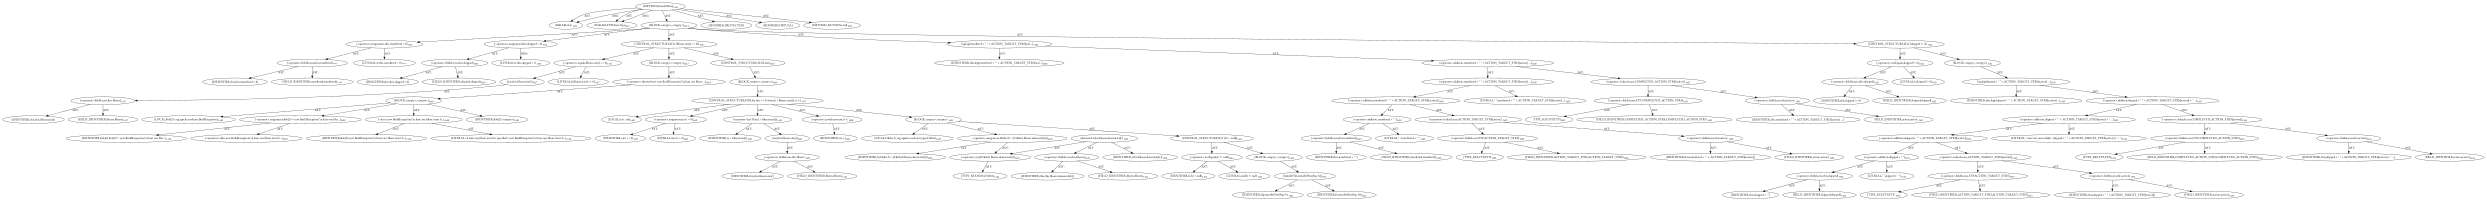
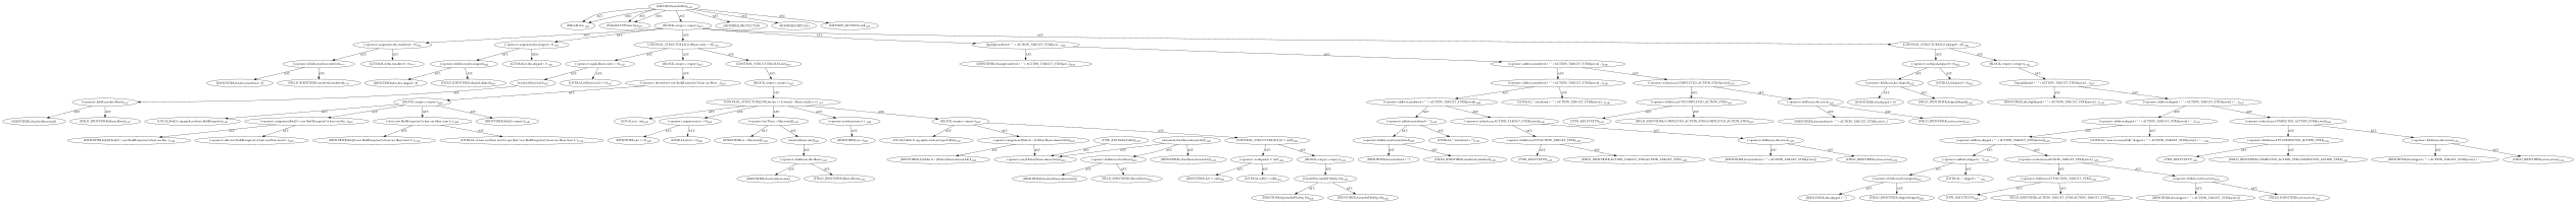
  digraph {
    fontname="EB Garamond"
    node [fontname="EB Garamond"]
    edge [fontname="EB Garamond"]
    n1 [label=<(METHOD,transferFiles)<SUB>1412</SUB>>]
    n2 [label=<(PARAM,this)<SUB>1412</SUB>>]
    n3 [label=<(PARAM,FTPClient ftp)<SUB>1412</SUB>>]
    n4 [label=<(BLOCK,&lt;empty&gt;,&lt;empty&gt;)<SUB>1413</SUB>>]
    n5 [label=<(MODIFIER,PROTECTED)>]
    n6 [label=<(MODIFIER,VIRTUAL)>]
    n7 [label=<(METHOD_RETURN,void)<SUB>1412</SUB>>]
    n8 [label=<(&lt;operator&gt;.assignment,this.transferred = 0)<SUB>1414</SUB>>]
    n9 [label=<(&lt;operator&gt;.assignment,this.skipped = 0)<SUB>1415</SUB>>]
    n10 [label=<(CONTROL_STRUCTURE,IF,if (filesets.size() == 0))<SUB>1417</SUB>>]
    n11 [label=<(log,log(transferred + &quot; &quot; + ACTION_TARGET_STRS[acti...)<SUB>1430</SUB>>]
    n12 [label=<(CONTROL_STRUCTURE,IF,if (skipped != 0))<SUB>1432</SUB>>]
    n13 [label=<(&lt;operator&gt;.fieldAccess,this.transferred)<SUB>1414</SUB>>]
    n14 [label=<(LITERAL,0,this.transferred = 0)<SUB>1414</SUB>>]
    n15 [label=<(&lt;operator&gt;.fieldAccess,this.skipped)<SUB>1415</SUB>>]
    n16 [label=<(LITERAL,0,this.skipped = 0)<SUB>1415</SUB>>]
    n17 [label=<(&lt;operator&gt;.equals,filesets.size() == 0)<SUB>1417</SUB>>]
    n18 [label=<(BLOCK,&lt;empty&gt;,&lt;empty&gt;)<SUB>1417</SUB>>]
    n19 [label=<(CONTROL_STRUCTURE,ELSE,else)<SUB>1419</SUB>>]
    n20 [label=<(IDENTIFIER,this,log(transferred + &quot; &quot; + ACTION_TARGET_STRS[acti...)<SUB>1430</SUB>>]
    n21 [label=<(&lt;operator&gt;.addition,transferred + &quot; &quot; + ACTION_TARGET_STRS[action] ...)<SUB>1430</SUB>>]
    n22 [label=<(&lt;operator&gt;.notEquals,skipped != 0)<SUB>1432</SUB>>]
    n23 [label=<(BLOCK,&lt;empty&gt;,&lt;empty&gt;)<SUB>1432</SUB>>]
    n24 [label=<(IDENTIFIER,this,this.transferred = 0)>]
    n25 [label=<(FIELD_IDENTIFIER,transferred,transferred)<SUB>1414</SUB>>]
    n26 [label=<(IDENTIFIER,this,this.skipped = 0)>]
    n27 [label=<(FIELD_IDENTIFIER,skipped,skipped)<SUB>1415</SUB>>]
    n28 [label=<(size,this.filesets.size())<SUB>1417</SUB>>]
    n29 [label=<(LITERAL,0,filesets.size() == 0)<SUB>1417</SUB>>]
    n30 [label=<(&lt;operator&gt;.throw,throw new BuildException(&quot;at least one fileset ...)<SUB>1418</SUB>>]
    n31 [label=<(BLOCK,&lt;empty&gt;,&lt;empty&gt;)<SUB>1419</SUB>>]
    n32 [label=<(&lt;operator&gt;.fieldAccess,this.filesets)<SUB>1417</SUB>>]
    n33 [label=<(IDENTIFIER,this,this.filesets.size())>]
    n34 [label=<(FIELD_IDENTIFIER,filesets,filesets)<SUB>1417</SUB>>]
    n35 [label=<(BLOCK,&lt;empty&gt;,&lt;empty&gt;)<SUB>1418</SUB>>]
    n36 [label=<(LOCAL,$obj25: org.apache.tools.ant.BuildException)<SUB>1418</SUB>>]
    n37 [label=<(&lt;operator&gt;.assignment,$obj25 = new BuildException(&quot;at least one files...)<SUB>1418</SUB>>]
    n38 [label=<(&lt;init&gt;,new BuildException(&quot;at least one fileset must b...)<SUB>1418</SUB>>]
    n39 [label=<(IDENTIFIER,$obj25,&lt;empty&gt;)<SUB>1418</SUB>>]
    n40 [label=<(IDENTIFIER,$obj25,$obj25 = new BuildException(&quot;at least one files...)<SUB>1418</SUB>>]
    n41 [label=<(&lt;operator&gt;.alloc,new BuildException(&quot;at least one fileset must b...)<SUB>1418</SUB>>]
    n42 [label=<(IDENTIFIER,$obj25,new BuildException(&quot;at least one fileset must b...)<SUB>1418</SUB>>]
    n43 [label=<(LITERAL,&quot;at least one fileset must be specified.&quot;,new BuildException(&quot;at least one fileset must b...)<SUB>1418</SUB>>]
    n44 [label=<(CONTROL_STRUCTURE,FOR,for (int i = 0; Some(i &lt; filesets.size()); i++))<SUB>1421</SUB>>]
    n45 [label=<(LOCAL,int i: int)<SUB>1421</SUB>>]
    n46 [label=<(&lt;operator&gt;.assignment,int i = 0)<SUB>1421</SUB>>]
    n47 [label=<(&lt;operator&gt;.lessThan,i &lt; filesets.size())<SUB>1421</SUB>>]
    n48 [label=<(&lt;operator&gt;.postIncrement,i++)<SUB>1428</SUB>>]
    n49 [label=<(BLOCK,&lt;empty&gt;,&lt;empty&gt;)<SUB>1421</SUB>>]
    n50 [label=<(IDENTIFIER,i,int i = 0)<SUB>1421</SUB>>]
    n51 [label=<(LITERAL,0,int i = 0)<SUB>1421</SUB>>]
    n52 [label=<(IDENTIFIER,i,i &lt; filesets.size())<SUB>1421</SUB>>]
    n53 [label=<(size,this.filesets.size())<SUB>1421</SUB>>]
    n54 [label=<(IDENTIFIER,i,i++)<SUB>1421</SUB>>]
    n55 [label=<(LOCAL,FileSet fs: org.apache.tools.ant.types.FileSet)<SUB>1422</SUB>>]
    n56 [label=<(&lt;operator&gt;.assignment,FileSet fs = (FileSet) filesets.elementAt(i))<SUB>1422</SUB>>]
    n57 [label=<(CONTROL_STRUCTURE,IF,if (fs != null))<SUB>1424</SUB>>]
    n58 [label=<(&lt;operator&gt;.fieldAccess,this.filesets)<SUB>1421</SUB>>]
    n59 [label=<(IDENTIFIER,this,this.filesets.size())>]
    n60 [label=<(FIELD_IDENTIFIER,filesets,filesets)<SUB>1421</SUB>>]
    n61 [label=<(IDENTIFIER,fs,FileSet fs = (FileSet) filesets.elementAt(i))<SUB>1422</SUB>>]
    n62 [label=<(&lt;operator&gt;.cast,(FileSet) filesets.elementAt(i))<SUB>1422</SUB>>]
    n63 [label=<(&lt;operator&gt;.notEquals,fs != null)<SUB>1424</SUB>>]
    n64 [label=<(BLOCK,&lt;empty&gt;,&lt;empty&gt;)<SUB>1424</SUB>>]
    n65 [label=<(TYPE_REF,FileSet,FileSet)<SUB>1422</SUB>>]
    n66 [label=<(elementAt,this.filesets.elementAt(i))<SUB>1422</SUB>>]
    n67 [label=<(&lt;operator&gt;.fieldAccess,this.filesets)<SUB>1422</SUB>>]
    n68 [label=<(IDENTIFIER,i,this.filesets.elementAt(i))<SUB>1422</SUB>>]
    n69 [label=<(IDENTIFIER,this,this.filesets.elementAt(i))>]
    n70 [label=<(FIELD_IDENTIFIER,filesets,filesets)<SUB>1422</SUB>>]
    n71 [label=<(IDENTIFIER,fs,fs != null)<SUB>1424</SUB>>]
    n72 [label=<(LITERAL,null,fs != null)<SUB>1424</SUB>>]
    n73 [label=<(transferFiles,transferFiles(ftp, fs))<SUB>1425</SUB>>]
    n74 [label=<(IDENTIFIER,ftp,transferFiles(ftp, fs))<SUB>1425</SUB>>]
    n75 [label=<(IDENTIFIER,fs,transferFiles(ftp, fs))<SUB>1425</SUB>>]
    n76 [label=<(&lt;operator&gt;.addition,transferred + &quot; &quot; + ACTION_TARGET_STRS[action] ...)<SUB>1430</SUB>>]
    n77 [label=<(&lt;operator&gt;.indexAccess,COMPLETED_ACTION_STRS[action])<SUB>1431</SUB>>]
    n78 [label=<(&lt;operator&gt;.addition,transferred + &quot; &quot; + ACTION_TARGET_STRS[action])<SUB>1430</SUB>>]
    n79 [label=<(LITERAL,&quot; &quot;,transferred + &quot; &quot; + ACTION_TARGET_STRS[action] ...)<SUB>1430</SUB>>]
    n80 [label=<(&lt;operator&gt;.fieldAccess,FTP.COMPLETED_ACTION_STRS)<SUB>1431</SUB>>]
    n81 [label=<(&lt;operator&gt;.fieldAccess,this.action)<SUB>1431</SUB>>]
    n82 [label=<(&lt;operator&gt;.addition,transferred + &quot; &quot;)<SUB>1430</SUB>>]
    n83 [label=<(&lt;operator&gt;.indexAccess,ACTION_TARGET_STRS[action])<SUB>1430</SUB>>]
    n84 [label=<(&lt;operator&gt;.fieldAccess,this.transferred)<SUB>1430</SUB>>]
    n85 [label=<(LITERAL,&quot; &quot;,transferred + &quot; &quot;)<SUB>1430</SUB>>]
    n86 [label=<(&lt;operator&gt;.fieldAccess,FTP.ACTION_TARGET_STRS)<SUB>1430</SUB>>]
    n87 [label=<(&lt;operator&gt;.fieldAccess,this.action)<SUB>1430</SUB>>]
    n88 [label=<(IDENTIFIER,this,transferred + &quot; &quot;)>]
    n89 [label=<(FIELD_IDENTIFIER,transferred,transferred)<SUB>1430</SUB>>]
    n90 [label=<(TYPE_REF,FTP,FTP)<SUB>1430</SUB>>]
    n91 [label=<(FIELD_IDENTIFIER,ACTION_TARGET_STRS,ACTION_TARGET_STRS)<SUB>1430</SUB>>]
    n92 [label=<(IDENTIFIER,this,transferred + &quot; &quot; + ACTION_TARGET_STRS[action])>]
    n93 [label=<(FIELD_IDENTIFIER,action,action)<SUB>1430</SUB>>]
    n94 [label=<(TYPE_REF,FTP,FTP)<SUB>1431</SUB>>]
    n95 [label=<(FIELD_IDENTIFIER,COMPLETED_ACTION_STRS,COMPLETED_ACTION_STRS)<SUB>1431</SUB>>]
    n96 [label=<(IDENTIFIER,this,transferred + &quot; &quot; + ACTION_TARGET_STRS[action] ...)>]
    n97 [label=<(FIELD_IDENTIFIER,action,action)<SUB>1431</SUB>>]
    n98 [label=<(&lt;operator&gt;.fieldAccess,this.skipped)<SUB>1432</SUB>>]
    n99 [label=<(LITERAL,0,skipped != 0)<SUB>1432</SUB>>]
    n100 [label=<(log,log(skipped + &quot; &quot; + ACTION_TARGET_STRS[action] ...)<SUB>1433</SUB>>]
    n101 [label=<(IDENTIFIER,this,skipped != 0)>]
    n102 [label=<(FIELD_IDENTIFIER,skipped,skipped)<SUB>1432</SUB>>]
    n103 [label=<(IDENTIFIER,this,log(skipped + &quot; &quot; + ACTION_TARGET_STRS[action] ...)<SUB>1433</SUB>>]
    n104 [label=<(&lt;operator&gt;.addition,skipped + &quot; &quot; + ACTION_TARGET_STRS[action] + &quot; ...)<SUB>1433</SUB>>]
    n105 [label=<(&lt;operator&gt;.addition,skipped + &quot; &quot; + ACTION_TARGET_STRS[action] + &quot; ...)<SUB>1433</SUB>>]
    n106 [label=<(&lt;operator&gt;.indexAccess,COMPLETED_ACTION_STRS[action])<SUB>1434</SUB>>]
    n107 [label=<(&lt;operator&gt;.addition,skipped + &quot; &quot; + ACTION_TARGET_STRS[action])<SUB>1433</SUB>>]
    n108 [label=<(LITERAL,&quot; were not successfully &quot;,skipped + &quot; &quot; + ACTION_TARGET_STRS[action] + &quot; ...)<SUB>1434</SUB>>]
    n109 [label=<(&lt;operator&gt;.fieldAccess,FTP.COMPLETED_ACTION_STRS)<SUB>1434</SUB>>]
    n110 [label=<(&lt;operator&gt;.fieldAccess,this.action)<SUB>1434</SUB>>]
    n111 [label=<(&lt;operator&gt;.addition,skipped + &quot; &quot;)<SUB>1433</SUB>>]
    n112 [label=<(&lt;operator&gt;.indexAccess,ACTION_TARGET_STRS[action])<SUB>1433</SUB>>]
    n113 [label=<(&lt;operator&gt;.fieldAccess,this.skipped)<SUB>1433</SUB>>]
    n114 [label=<(LITERAL,&quot; &quot;,skipped + &quot; &quot;)<SUB>1433</SUB>>]
    n115 [label=<(&lt;operator&gt;.fieldAccess,FTP.ACTION_TARGET_STRS)<SUB>1433</SUB>>]
    n116 [label=<(&lt;operator&gt;.fieldAccess,this.action)<SUB>1433</SUB>>]
    n117 [label=<(IDENTIFIER,this,skipped + &quot; &quot;)>]
    n118 [label=<(FIELD_IDENTIFIER,skipped,skipped)<SUB>1433</SUB>>]
    n119 [label=<(TYPE_REF,FTP,FTP)<SUB>1433</SUB>>]
    n120 [label=<(FIELD_IDENTIFIER,ACTION_TARGET_STRS,ACTION_TARGET_STRS)<SUB>1433</SUB>>]
    n121 [label=<(IDENTIFIER,this,skipped + &quot; &quot; + ACTION_TARGET_STRS[action])>]
    n122 [label=<(FIELD_IDENTIFIER,action,action)<SUB>1433</SUB>>]
    n123 [label=<(TYPE_REF,FTP,FTP)<SUB>1434</SUB>>]
    n124 [label=<(FIELD_IDENTIFIER,COMPLETED_ACTION_STRS,COMPLETED_ACTION_STRS)<SUB>1434</SUB>>]
    n125 [label=<(IDENTIFIER,this,skipped + &quot; &quot; + ACTION_TARGET_STRS[action] + &quot; ...)>]
    n126 [label=<(FIELD_IDENTIFIER,action,action)<SUB>1434</SUB>>]
    n1 -> n2 [label="AST: "]
    n1 -> n2 [label="DDG: "]
    n1 -> n3 [label="AST: "]
    n1 -> n3 [label="DDG: "]
    n1 -> n4 [label="AST: "]
    n1 -> n5 [label="AST: "]
    n1 -> n6 [label="AST: "]
    n1 -> n7 [label="AST: "]
    n4 -> n8 [label="AST: "]
    n4 -> n9 [label="AST: "]
    n4 -> n10 [label="AST: "]
    n4 -> n11 [label="AST: "]
    n4 -> n12 [label="AST: "]
    n8 -> n13 [label="AST: "]
    n8 -> n14 [label="AST: "]
    n9 -> n15 [label="AST: "]
    n9 -> n16 [label="DDG: "]
    n10 -> n17 [label="AST: "]
    n10 -> n18 [label="AST: "]
    n10 -> n19 [label="AST: "]
    n11 -> n20 [label="AST: "]
    n11 -> n21 [label="AST: "]
    n12 -> n22 [label="AST: "]
    n12 -> n23 [label="AST: "]
    n13 -> n24 [label="AST: "]
    n13 -> n25 [label="AST: "]
    n15 -> n26 [label="AST: "]
    n15 -> n27 [label="AST: "]
    n17 -> n28 [label="AST: "]
    n17 -> n29 [label="AST: "]
    n18 -> n30 [label="AST: "]
    n19 -> n31 [label="AST: "]
    n21 -> n76 [label="AST: "]
    n21 -> n77 [label="AST: "]
    n22 -> n98 [label="AST: "]
    n22 -> n99 [label="AST: "]
    n23 -> n100 [label="AST: "]
    n28 -> n32 [label="AST: "]
    n30 -> n35 [label="AST: "]
    n31 -> n44 [label="AST: "]
    n32 -> n33 [label="AST: "]
    n32 -> n34 [label="AST: "]
    n35 -> n36 [label="AST: "]
    n35 -> n37 [label="AST: "]
    n35 -> n38 [label="AST: "]
    n35 -> n39 [label="AST: "]
    n37 -> n40 [label="AST: "]
    n37 -> n41 [label="AST: "]
    n38 -> n42 [label="AST: "]
    n38 -> n43 [label="AST: "]
    n44 -> n45 [label="AST: "]
    n44 -> n46 [label="AST: "]
    n44 -> n47 [label="AST: "]
    n44 -> n48 [label="AST: "]
    n44 -> n49 [label="AST: "]
    n46 -> n50 [label="AST: "]
    n46 -> n51 [label="AST: "]
    n47 -> n52 [label="AST: "]
    n47 -> n53 [label="AST: "]
    n48 -> n54 [label="AST: "]
    n49 -> n55 [label="AST: "]
    n49 -> n56 [label="AST: "]
    n49 -> n57 [label="AST: "]
    n53 -> n58 [label="AST: "]
    n56 -> n61 [label="AST: "]
    n56 -> n62 [label="AST: "]
    n57 -> n63 [label="AST: "]
    n57 -> n64 [label="AST: "]
    n58 -> n59 [label="AST: "]
    n58 -> n60 [label="AST: "]
-   n62 -> n65 [label="AST: "]
+   n65 -> n62 [label="AST: "]
    n63 -> n71 [label="AST: "]
    n63 -> n72 [label="AST: "]
    n64 -> n73 [label="AST: "]
    n66 -> n62 [label="AST: "]
    n66 -> n67 [label="AST: "]
    n66 -> n68 [label="AST: "]
    n67 -> n69 [label="AST: "]
    n67 -> n70 [label="AST: "]
    n73 -> n74 [label="AST: "]
    n73 -> n75 [label="AST: "]
    n76 -> n78 [label="AST: "]
    n76 -> n79 [label="AST: "]
    n77 -> n80 [label="AST: "]
    n77 -> n81 [label="AST: "]
    n78 -> n82 [label="AST: "]
    n78 -> n83 [label="AST: "]
    n80 -> n94 [label="AST: "]
    n80 -> n95 [label="AST: "]
    n81 -> n96 [label="AST: "]
    n81 -> n97 [label="AST: "]
    n82 -> n84 [label="AST: "]
    n82 -> n85 [label="AST: "]
    n83 -> n86 [label="AST: "]
    n83 -> n87 [label="AST: "]
    n84 -> n88 [label="AST: "]
    n84 -> n89 [label="AST: "]
    n86 -> n90 [label="AST: "]
    n86 -> n91 [label="AST: "]
    n87 -> n92 [label="AST: "]
    n87 -> n93 [label="AST: "]
    n98 -> n101 [label="AST: "]
    n98 -> n102 [label="AST: "]
    n100 -> n103 [label="AST: "]
    n100 -> n104 [label="AST: "]
    n104 -> n105 [label="AST: "]
    n104 -> n106 [label="AST: "]
    n105 -> n107 [label="AST: "]
    n105 -> n108 [label="AST: "]
    n106 -> n109 [label="AST: "]
    n106 -> n110 [label="AST: "]
    n107 -> n111 [label="AST: "]
    n107 -> n112 [label="AST: "]
    n109 -> n123 [label="AST: "]
    n109 -> n124 [label="AST: "]
    n110 -> n125 [label="AST: "]
    n110 -> n126 [label="AST: "]
    n111 -> n113 [label="AST: "]
    n111 -> n114 [label="AST: "]
    n112 -> n115 [label="AST: "]
    n112 -> n116 [label="AST: "]
    n113 -> n117 [label="AST: "]
    n113 -> n118 [label="AST: "]
    n115 -> n119 [label="AST: "]
    n115 -> n120 [label="AST: "]
    n116 -> n121 [label="AST: "]
    n116 -> n122 [label="AST: "]
  }
